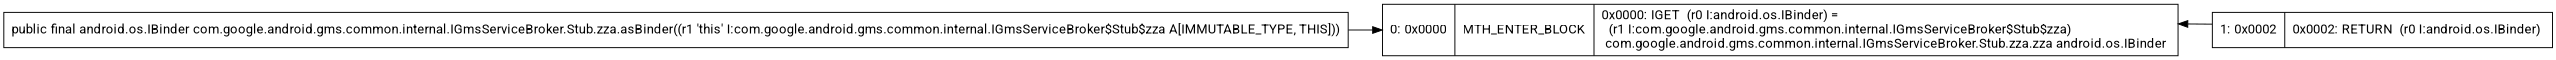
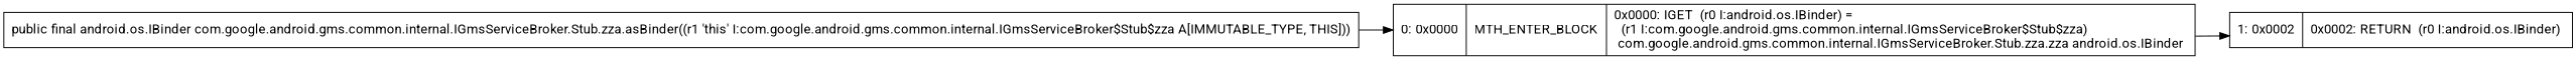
  digraph {
    rankdir=LR
    fontname=Roboto
    node [shape=record fontname=Roboto]
    edge [fontname=Roboto]
    n1 [label="{0\:\ 0x0000|MTH_ENTER_BLOCK\l|0x0000: IGET  (r0 I:android.os.IBinder) = \l  (r1 I:com.google.android.gms.common.internal.IGmsServiceBroker$Stub$zza)\l com.google.android.gms.common.internal.IGmsServiceBroker.Stub.zza.zza android.os.IBinder \l}"]
    n2 [label="{1\:\ 0x0002|0x0002: RETURN  (r0 I:android.os.IBinder) \l}"]
    n3 [label="{public final android.os.IBinder com.google.android.gms.common.internal.IGmsServiceBroker.Stub.zza.asBinder((r1 'this' I:com.google.android.gms.common.internal.IGmsServiceBroker$Stub$zza A[IMMUTABLE_TYPE, THIS])) }"]
-   n2 -> n1
+   n1 -> n2
    n3 -> n1
  }
